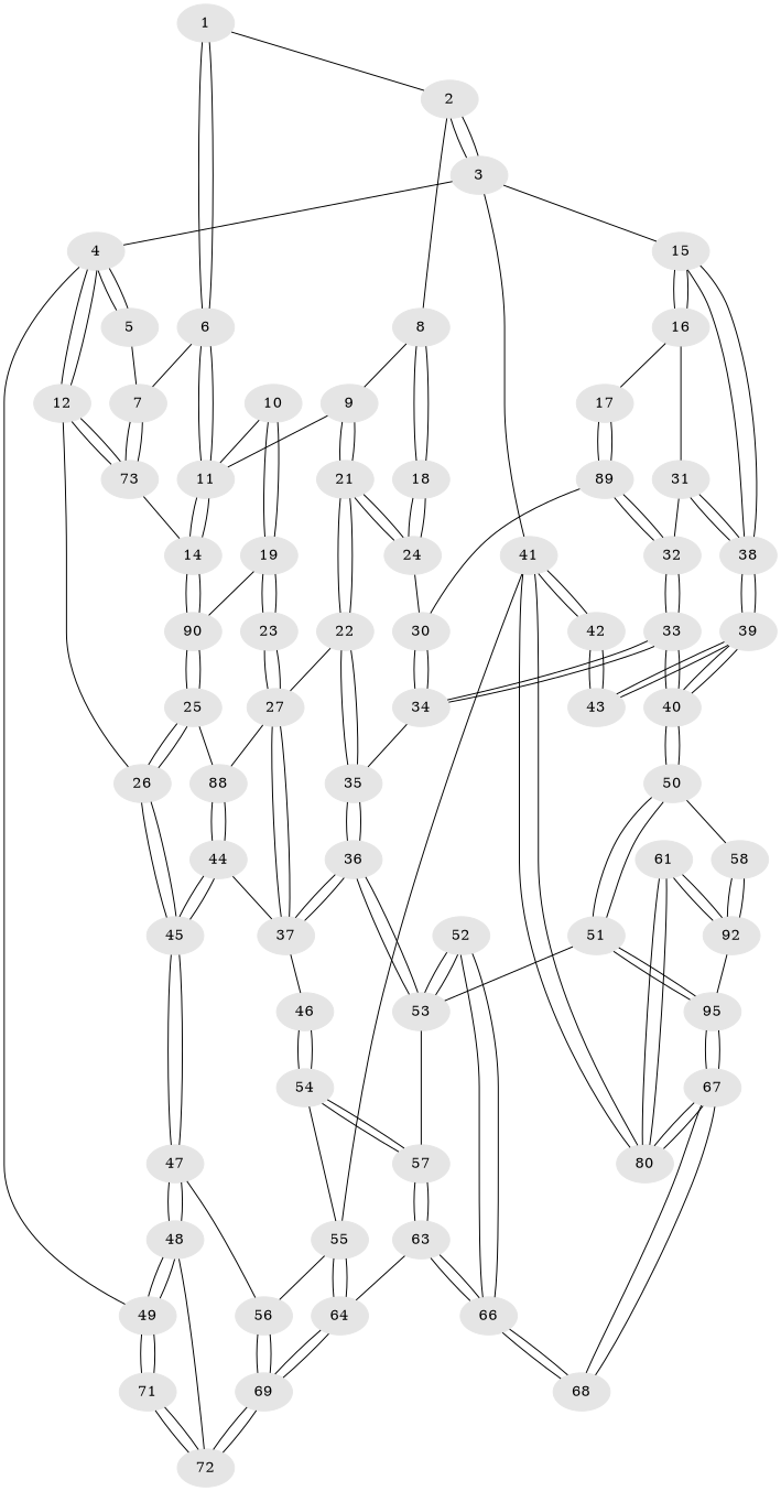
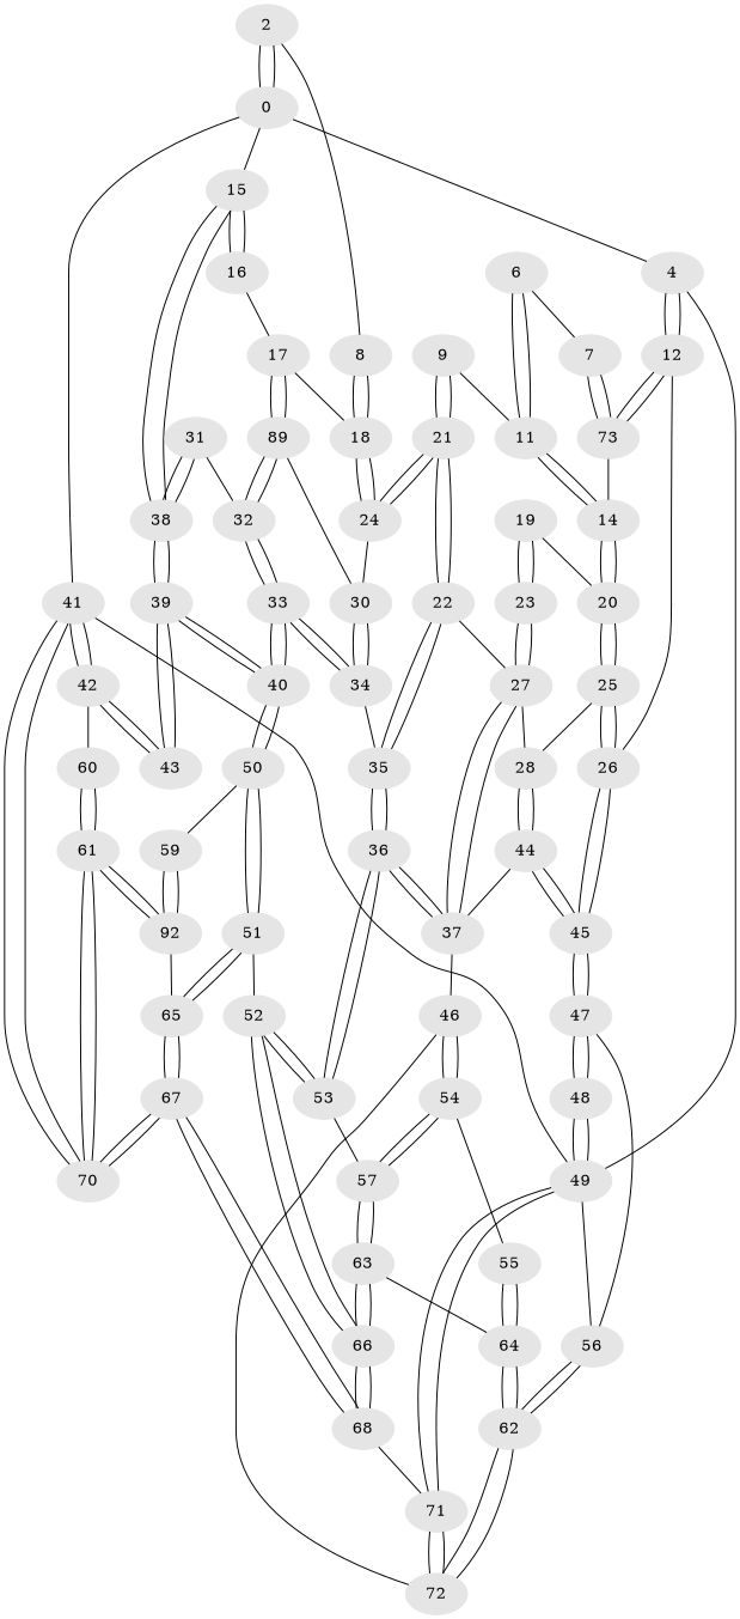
  graph {
    node [color=gray90 style=filled]
-   1
    2
    6
-   3
+   3 [label=0]
    8
    7
    11
    4
    15
    41
    9
    18
-   5
    12
    49
    16
    38
    42
-   70 [label=80]
+   70
    n20 [label=73]
    26
    71
    14
    21
    24
-   10
    19
    22
-   20 [label=90]
+   20
    23
    45
    25
    17
    31
    39
    n36 [label=89]
    32
    30
    27
-   28 [label=88]
+   28
    35
    36
    37
    34
    44
    47
    46
    33
    40
    50
    53
    57
    54
    43
    51
-   59 [label=58]
+   59
+   60
    61
    48
    56
    55
    72
-   69
+   69 [label=62]
    52
-   65 [label=95]
+   65
    n66 [label=92]
    66
    67
    68
    63
    64
-   1 -- 2
-   1 -- 6
-   1 -- 6
    2 -- 3
    2 -- 3
    2 -- 8
    6 -- 7
    6 -- 11
    6 -- 11
    3 -- 4
    3 -- 15
    3 -- 41
-   8 -- 9
    8 -- 18
    8 -- 18
    7 -- n20
    7 -- n20
    11 -- 14
    11 -- 14
-   4 -- 5
-   4 -- 5
    4 -- 12
    4 -- 12
    4 -- 49
    15 -- 16
    15 -- 16
    15 -- 38
    15 -- 38
-   41 -- 55
+   41 -- 49
    41 -- 42
    41 -- 42
    41 -- 70
    41 -- 70
    9 -- 11
    9 -- 21
    9 -- 21
    18 -- 24
    18 -- 24
-   5 -- 7
    12 -- n20
    12 -- n20
    12 -- 26
    49 -- 71
    49 -- 71
    16 -- 17
-   16 -- 31
    38 -- 39
    38 -- 39
    42 -- 43
    42 -- 43
+   42 -- 60
    n20 -- 14
    26 -- 45
    26 -- 45
    71 -- 72
    71 -- 72
    14 -- 20
    14 -- 20
    21 -- 24
    21 -- 24
    21 -- 22
    21 -- 22
    24 -- 30
-   10 -- 11
-   10 -- 19
-   10 -- 19
    19 -- 20
    19 -- 23
    19 -- 23
    22 -- 27
    22 -- 35
    22 -- 35
    20 -- 25
    20 -- 25
    23 -- 27
    23 -- 27
    45 -- 47
    45 -- 47
    25 -- 26
    25 -- 26
    25 -- 28
+   17 -- 18
    17 -- n36
    17 -- n36
    31 -- 38
    31 -- 38
    31 -- 32
    39 -- 40
    39 -- 40
    39 -- 43
    39 -- 43
    n36 -- 32
    n36 -- 32
    n36 -- 30
    32 -- 33
    32 -- 33
    30 -- 34
    30 -- 34
    27 -- 28
    27 -- 37
    27 -- 37
    28 -- 44
    28 -- 44
    35 -- 36
    35 -- 36
    36 -- 37
    36 -- 37
    36 -- 53
    36 -- 53
    37 -- 46
    34 -- 35
    44 -- 45
    44 -- 45
    44 -- 37
    47 -- 48
    47 -- 48
    47 -- 56
    46 -- 54
    46 -- 54
    33 -- 34
    33 -- 34
    33 -- 40
    33 -- 40
    40 -- 50
    40 -- 50
    50 -- 51
    50 -- 51
    50 -- 59
    53 -- 57
    57 -- 63
    57 -- 63
    54 -- 57
    54 -- 57
    54 -- 55
-   51 -- 53
+   51 -- 52
    51 -- 65
    51 -- 65
    59 -- n66
    59 -- n66
+   60 -- 61
+   60 -- 61
    61 -- 70
    61 -- 70
    61 -- n66
    61 -- n66
    48 -- 49
    48 -- 49
-   48 -- 72
+   46 -- 72
    56 -- 69
    56 -- 69
-   55 -- 56
+   49 -- 56
    55 -- 64
    55 -- 64
    69 -- 72
    69 -- 72
    52 -- 53
    52 -- 53
    52 -- 66
    52 -- 66
    65 -- 67
    65 -- 67
    n66 -- 65
    66 -- 68
    66 -- 68
    67 -- 70
    67 -- 70
    67 -- 68
    67 -- 68
+   68 -- 71
    63 -- 66
    63 -- 66
    63 -- 64
    64 -- 69
    64 -- 69
  }
